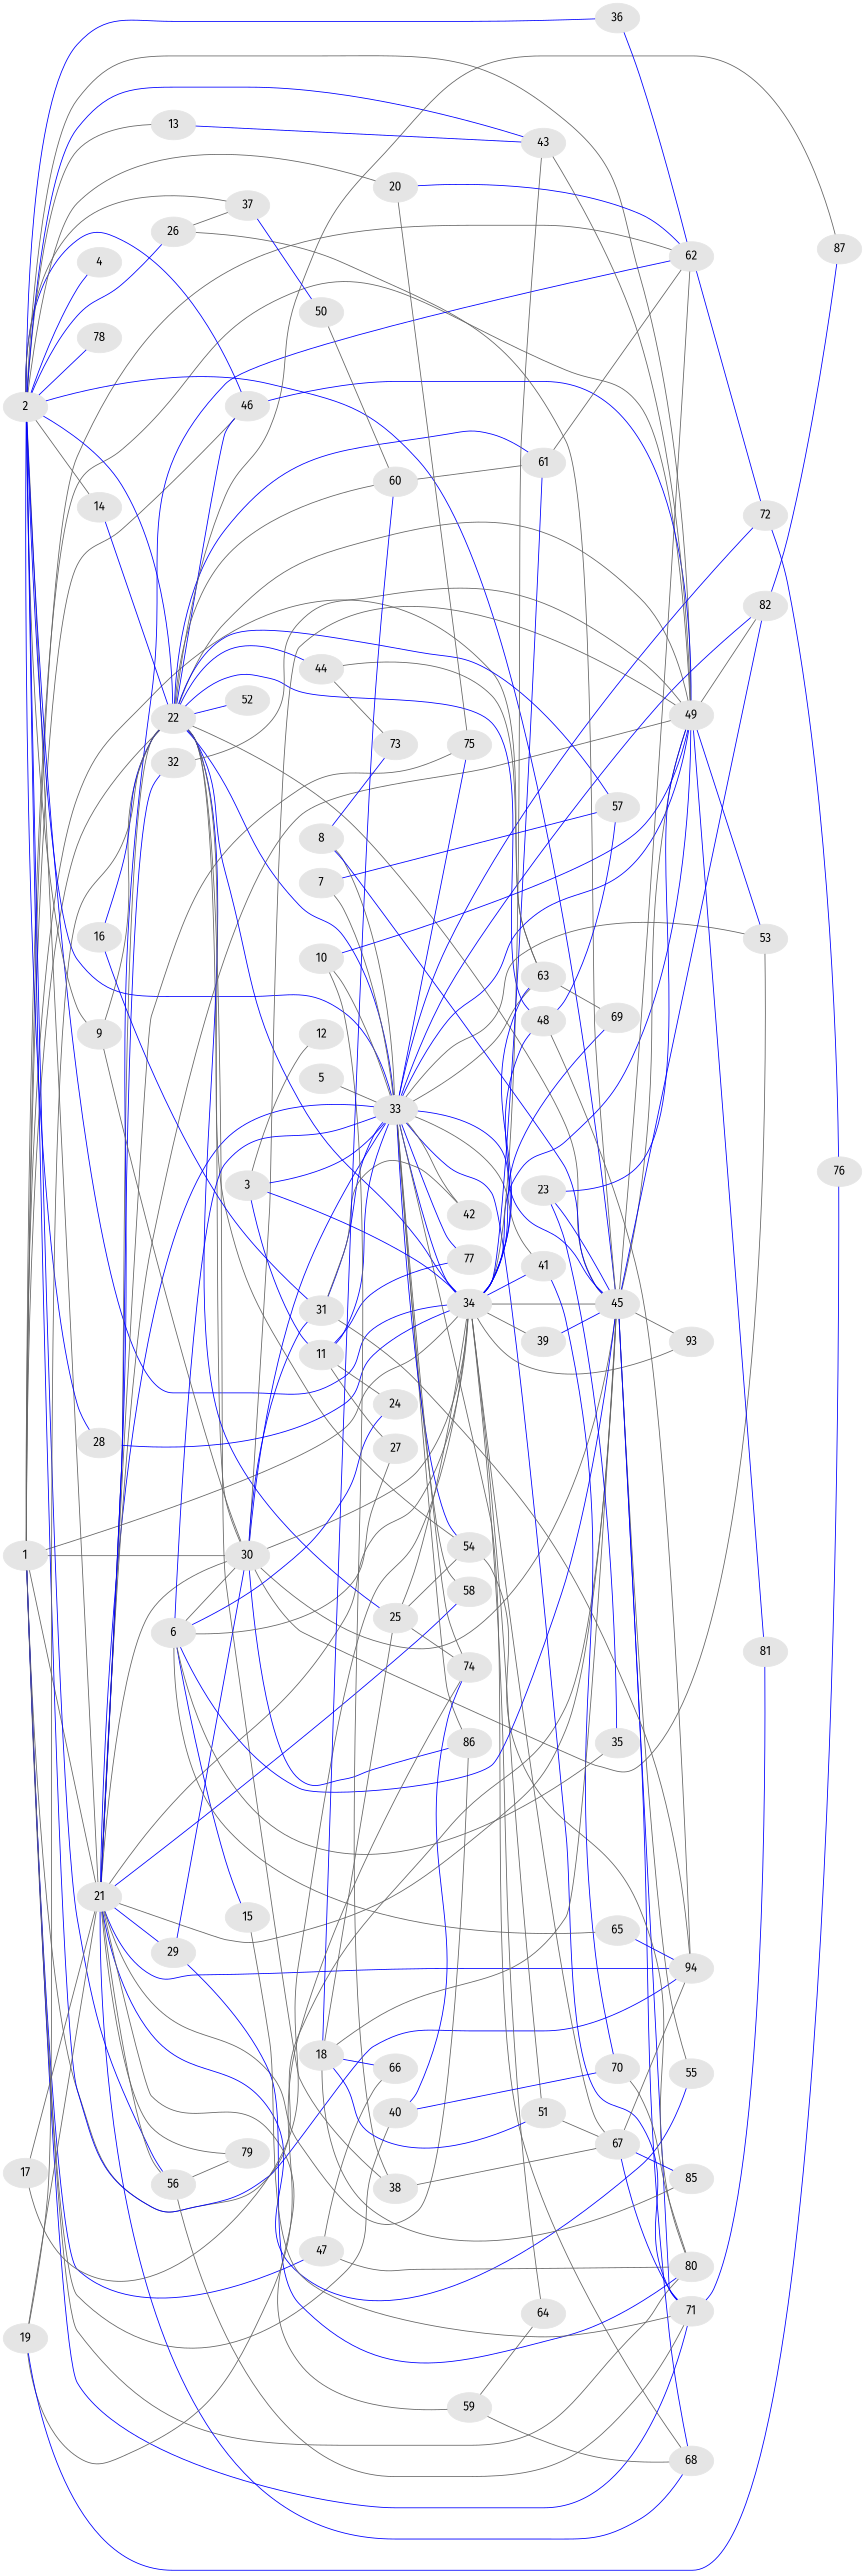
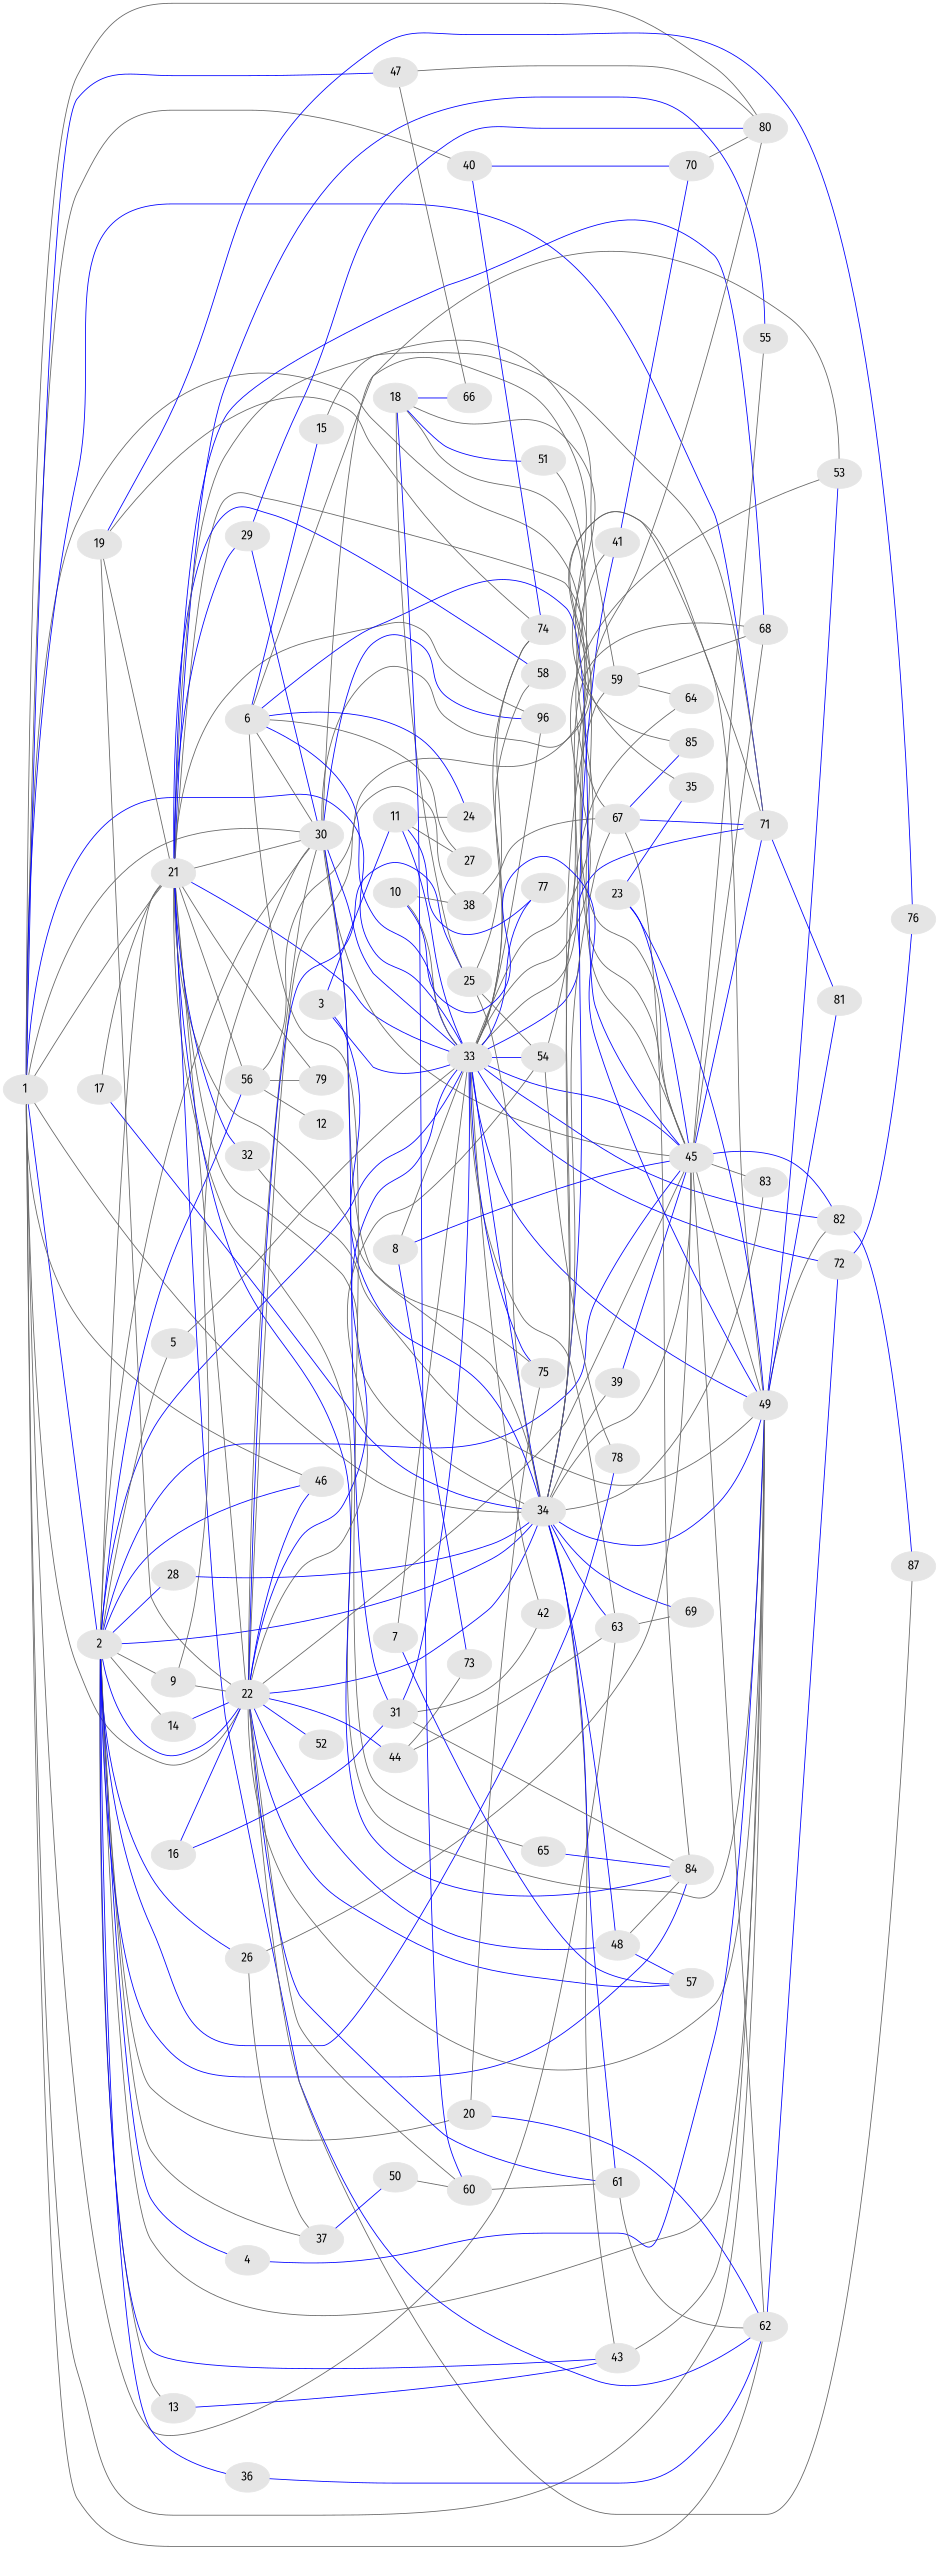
  graph {
    fontname="Fira Sans"
    rankdir=LR
    node [color=gray90 fontname="Fira Sans" style=filled]
    edge [color=gray40 fontname="Fira Sans" weight=1.0]
    1
    2
    21
    22
    30
    33
    34
    40
    45
    46
    47
    49
    62
    63
    71
    80
    4
    5
    9
    13
    14
    20
    26
    28
    36
    37
    43
    56
    78
-   84 [label=94]
+   84
    75
    29
    32
    55
    58
    59
    68
    79
-   86
+   86 [label=96]
    57
    38
    25
    60
    44
    48
    52
    54
    61
    87
    31
    53
    77
    74
    42
    41
    72
    82
    39
    64
    67
    69
-   83 [label=93]
+   83
    70
    66
    81
    50
    3
    11
    12
    24
    27
    6
    15
    35
    65
    7
    8
    73
    10
    16
    17
    18
    51
    85
    19
    76
    23
+   1 -- 2 [color=blue weight=2.0]
    1 -- 21
    1 -- 22
    1 -- 30
+   1 -- 33 [color=blue]
    1 -- 34
    1 -- 40
    1 -- 45
    1 -- 46
    1 -- 47 [color=blue]
    1 -- 49
    1 -- 62
    1 -- 63
    1 -- 71 [color=blue]
    1 -- 80
    2 -- 21 [weight=2.0]
    2 -- 22 [color=blue weight=2.0]
+   2 -- 30 [weight=3.0]
    2 -- 33 [color=blue weight=2.0]
    2 -- 34 [color=blue weight=2.0]
    2 -- 45 [color=blue weight=2.0]
    2 -- 46 [color=blue]
    2 -- 49 [weight=2.0]
    2 -- 4 [color=blue]
+   2 -- 5
    2 -- 9
    2 -- 13
    2 -- 14
    2 -- 20
    2 -- 26 [color=blue]
    2 -- 28 [color=blue]
    2 -- 36 [color=blue]
    2 -- 37
    2 -- 43 [color=blue]
    2 -- 56 [color=blue]
    2 -- 78 [color=blue]
    2 -- 84 [color=blue weight=2.0]
    21 -- 22
    21 -- 30
    21 -- 33 [color=blue]
    21 -- 34
    21 -- 45 [weight=2.0]
    21 -- 49
    21 -- 62 [color=blue]
    21 -- 56
    21 -- 84 [color=blue]
    21 -- 75
    21 -- 29 [color=blue]
    21 -- 32 [color=blue]
    21 -- 55 [color=blue]
    21 -- 58 [color=blue]
    21 -- 59
    21 -- 68 [color=blue]
    21 -- 79
    21 -- 86
    22 -- 30
    22 -- 33 [color=blue]
    22 -- 34 [color=blue]
    22 -- 45 [weight=2.0]
    22 -- 46 [color=blue]
    22 -- 49
    22 -- 57 [color=blue]
    22 -- 38
    22 -- 25 [color=blue weight=2.0]
    22 -- 60
    22 -- 44 [color=blue]
    22 -- 48 [color=blue]
    22 -- 52 [color=blue]
    22 -- 54
    22 -- 61 [color=blue]
    22 -- 87
    30 -- 33 [color=blue]
    30 -- 34
    30 -- 45
    30 -- 49
    30 -- 86 [color=blue]
    30 -- 31 [color=blue]
    30 -- 53
    33 -- 34 [color=blue weight=2.0]
    33 -- 45 [color=blue]
    33 -- 49 [color=blue weight=2.0]
    33 -- 63
    33 -- 71 [color=blue]
    33 -- 75 [color=blue]
    33 -- 58
    33 -- 68
    33 -- 86
    33 -- 54 [color=blue]
    33 -- 53
    33 -- 77 [color=blue weight=2.0]
    33 -- 74
    33 -- 42
    33 -- 41
    33 -- 72 [color=blue]
    33 -- 82 [color=blue]
    34 -- 45 [weight=3.0]
    34 -- 49 [color=blue]
    34 -- 63 [color=blue]
    34 -- 43
-   34 -- 51
+   34 -- 59
    34 -- 48 [color=blue]
    34 -- 61 [color=blue]
    34 -- 41 [color=blue]
    34 -- 39
    34 -- 64
    34 -- 67
    34 -- 69 [color=blue]
    34 -- 83
    40 -- 74 [color=blue]
    40 -- 70 [color=blue]
    45 -- 49
    45 -- 62
    45 -- 71 [color=blue]
    45 -- 55
-   45 -- 68 [color=blue]
+   45 -- 68
    45 -- 82 [color=blue]
    45 -- 83
    47 -- 80
    47 -- 66
    49 -- 53 [color=blue]
    49 -- 82
    49 -- 81 [color=blue]
    62 -- 72 [color=blue]
    63 -- 69
    71 -- 81 [color=blue]
-   46 -- 49 [color=blue]
+   4 -- 49 [color=blue]
    5 -- 33
    9 -- 22
    9 -- 30
    13 -- 43 [color=blue]
    14 -- 22 [color=blue]
    20 -- 62 [color=blue]
    20 -- 75
    26 -- 45
    26 -- 37
    28 -- 34 [color=blue]
    36 -- 62 [color=blue]
    37 -- 50 [color=blue]
    43 -- 49
    56 -- 71
    56 -- 79
    29 -- 30 [color=blue]
    29 -- 80 [color=blue]
    32 -- 49
    59 -- 68
    59 -- 64
    38 -- 67
    25 -- 34
    25 -- 54
    25 -- 74
    60 -- 61
    44 -- 63
    44 -- 73
    48 -- 84
    48 -- 57 [color=blue]
    54 -- 80
+   54 -- 78
    61 -- 62
    31 -- 33 [color=blue]
    31 -- 84
    31 -- 42
    41 -- 70 [color=blue]
    72 -- 76 [color=blue]
    82 -- 87 [color=blue]
    39 -- 45 [color=blue]
    67 -- 71 [color=blue]
    67 -- 84
    67 -- 85 [color=blue]
    70 -- 80
    50 -- 60
    3 -- 33 [color=blue]
    3 -- 34 [color=blue]
    3 -- 11 [color=blue]
-   3 -- 12
+   56 -- 12
    11 -- 33 [color=blue]
    11 -- 77 [color=blue]
    11 -- 24
    11 -- 27
    6 -- 30
    6 -- 33 [color=blue]
    6 -- 45 [color=blue]
    6 -- 24 [color=blue]
    6 -- 27
    6 -- 15 [color=blue]
    6 -- 35
    6 -- 65
    15 -- 71
    65 -- 84 [color=blue]
    7 -- 33
    7 -- 57 [color=blue]
    8 -- 33
    8 -- 45 [color=blue]
    8 -- 73 [color=blue]
    10 -- 33
    10 -- 49 [color=blue]
    10 -- 38
    16 -- 22 [color=blue]
    16 -- 31 [color=blue]
    17 -- 21
-   17 -- 34
+   17 -- 34 [color=blue]
    18 -- 45
    18 -- 25
    18 -- 60 [color=blue]
    18 -- 66 [color=blue]
    18 -- 51 [color=blue]
    18 -- 85
    51 -- 67
    19 -- 21
    19 -- 22
    19 -- 74
    19 -- 76 [color=blue]
    23 -- 45 [color=blue]
    23 -- 49 [color=blue]
    23 -- 35 [color=blue]
  }
